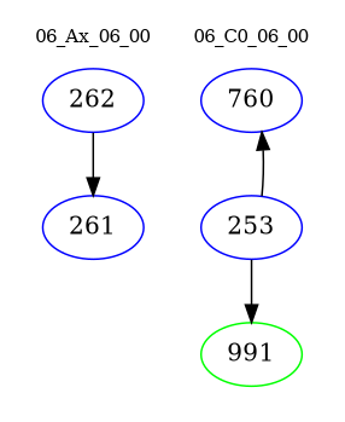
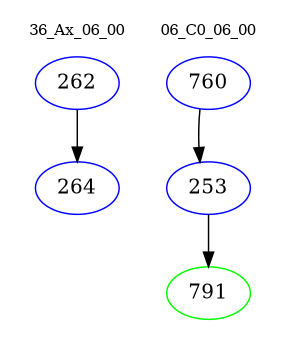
  digraph {
    node [color=blue]
    edge [color=black]
    n1 [label=262]
-   n2 [label=261]
+   n2 [label=264]
    n3 [label=760]
    n4 [label=253]
-   n5 [color=green label=991]
+   n5 [color=green label=791]
    subgraph cluster_1 {
      color=white
      fontsize=10
-     label="06_Ax_06_00"
+     label="36_Ax_06_00"
      n1
      n2
    }
    subgraph cluster_2 {
      color=white
      fontsize=10
      label="06_C0_06_00"
      n3
      n4
      n5
    }
    n1 -> n2
-   n4 -> n3
+   n3 -> n4
    n4 -> n5
  }
